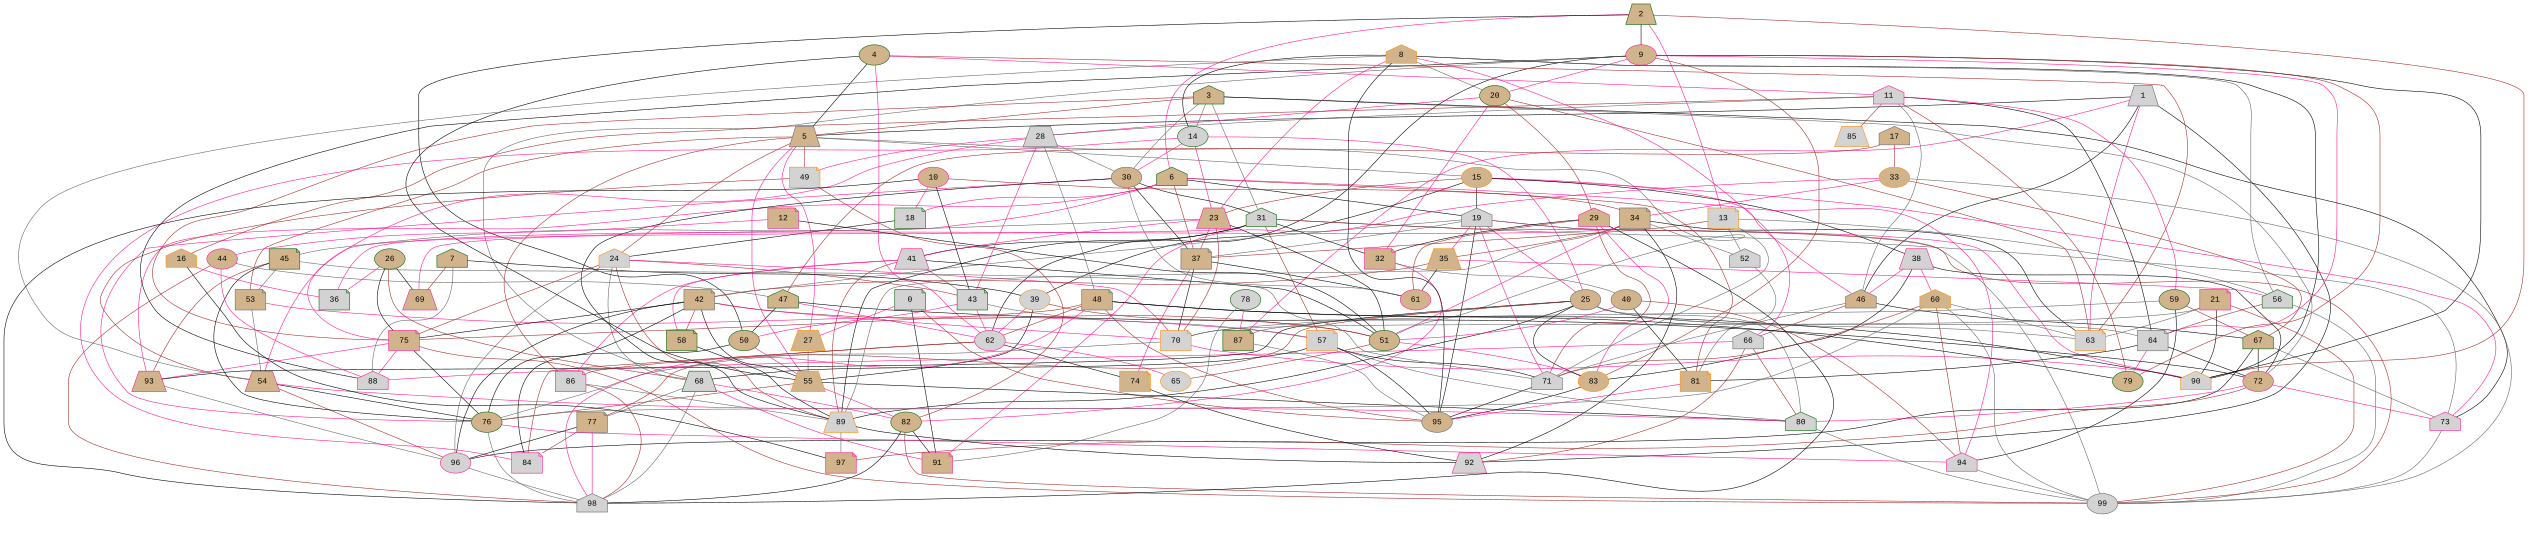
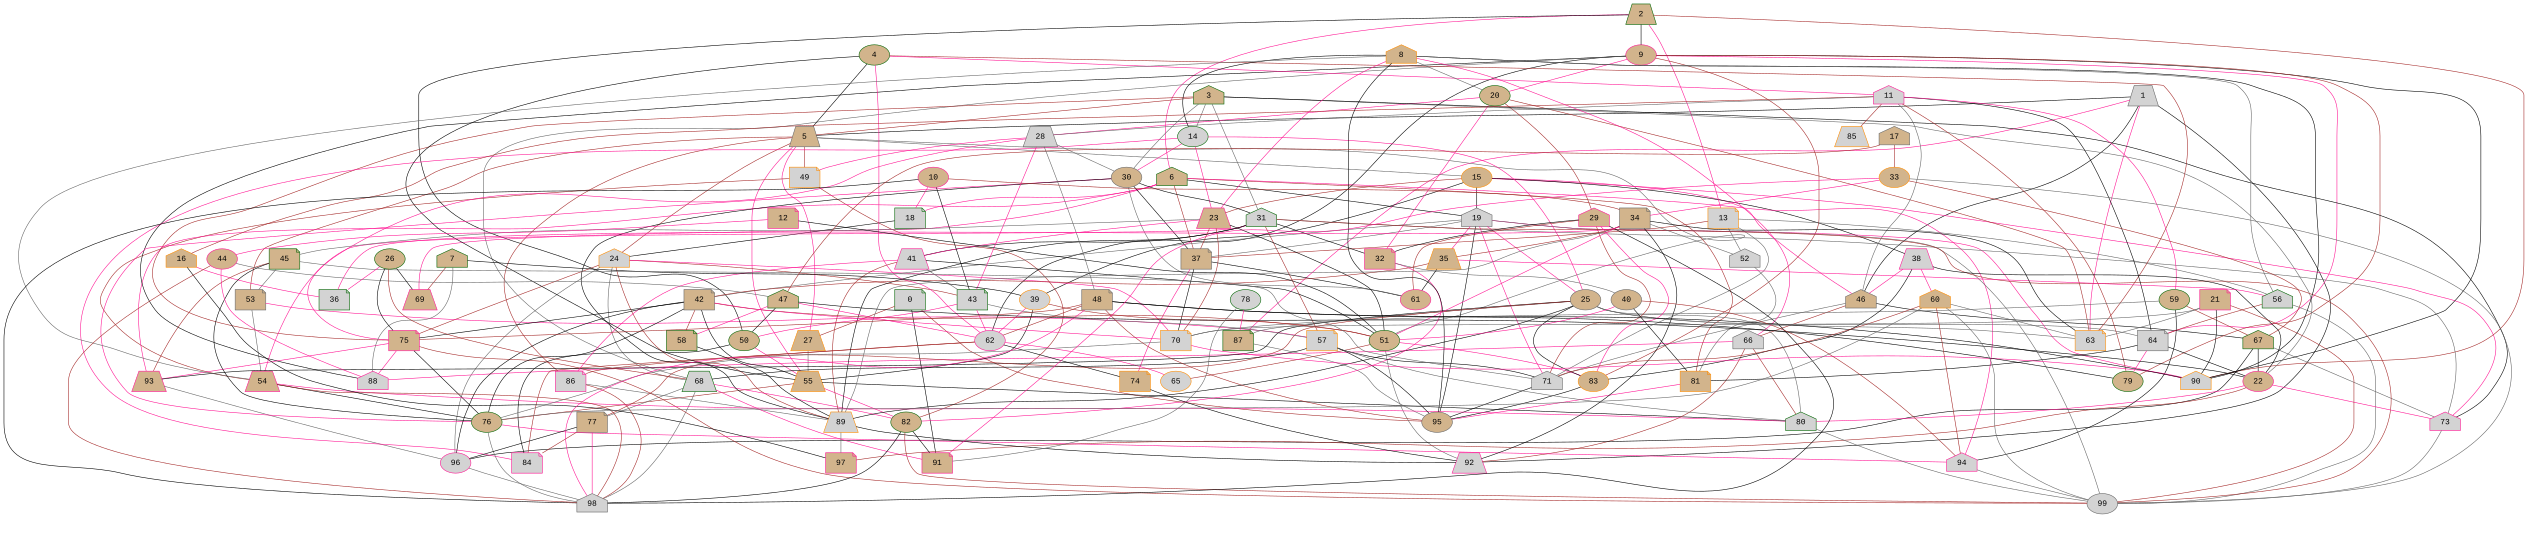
  strict graph {
    fontname="Liberation Mono"
    node [color=darkgreen fillcolor=tan fontname="Liberation Mono" shape=note style=filled]
    edge [color=black fontname="Liberation Mono" is_available=True prob=1.0]
    0 [fillcolor=lightgrey]
    27 [color=darkorange shape=trapezium]
    91 [color=deeppink]
    95 [color=gray40 shape=ellipse]
    55 [color=darkorange shape=trapezium]
    1 [color=gray40 fillcolor=lightgrey shape=trapezium]
    5 [color=gray40 shape=trapezium]
    46 [color=gray40 shape=house]
    63 [color=darkorange fillcolor=lightgrey]
    87
    92 [color=deeppink fillcolor=lightgrey shape=trapezium]
    15 [color=darkorange shape=ellipse]
    24 [color=darkorange fillcolor=lightgrey shape=house]
    49 [color=darkorange fillcolor=lightgrey]
    51 [shape=ellipse]
    53 [color=gray40]
    86 [color=deeppink fillcolor=lightgrey]
    66 [color=gray40 fillcolor=lightgrey shape=house]
    71 [color=gray40 fillcolor=lightgrey shape=house]
    67 [shape=house]
    2 [shape=trapezium]
    6 [shape=house]
    9 [color=deeppink shape=ellipse]
    13 [color=darkorange fillcolor=lightgrey]
    50 [shape=ellipse]
    90 [color=darkorange fillcolor=lightgrey shape=house]
    18 [fillcolor=lightgrey]
    19 [color=gray40 fillcolor=lightgrey shape=house]
    37 [color=gray40]
    69 [color=deeppink shape=trapezium]
    81 [color=darkorange]
    93 [color=deeppink shape=trapezium]
    94 [color=deeppink fillcolor=lightgrey shape=house]
    62 [color=deeppink fillcolor=lightgrey shape=ellipse]
    88 [color=deeppink fillcolor=lightgrey shape=house]
    20 [shape=ellipse]
    64 [color=gray40 fillcolor=lightgrey]
    68 [fillcolor=lightgrey shape=trapezium]
    79 [shape=ellipse]
    83 [color=darkorange shape=ellipse]
    56 [fillcolor=lightgrey shape=house]
    52 [color=gray40 fillcolor=lightgrey shape=house]
    84 [color=deeppink fillcolor=lightgrey]
    3 [shape=house]
    14 [fillcolor=lightgrey shape=ellipse]
    30 [color=gray40 shape=ellipse]
    31 [fillcolor=lightgrey shape=house]
-   72 [color=deeppink shape=ellipse]
+   72 [color=deeppink shape=ellipse label=22]
    73 [color=deeppink fillcolor=lightgrey shape=house]
    75 [color=deeppink]
    23 [color=deeppink shape=trapezium]
    25 [color=gray40 shape=ellipse]
    76 [shape=ellipse]
    89 [color=darkorange fillcolor=lightgrey shape=trapezium]
    61 [color=deeppink shape=ellipse]
    54 [color=deeppink shape=trapezium]
    99 [color=gray40 fillcolor=lightgrey shape=ellipse]
    32 [color=deeppink]
    41 [color=deeppink fillcolor=lightgrey shape=trapezium]
    57 [color=darkorange fillcolor=lightgrey]
    97 [color=deeppink]
    80 [fillcolor=lightgrey shape=house]
    4 [shape=ellipse]
    11 [color=deeppink fillcolor=lightgrey shape=house]
    16 [color=darkorange shape=house]
    28 [color=gray40 fillcolor=lightgrey shape=trapezium]
    59 [shape=ellipse]
    85 [color=darkorange fillcolor=lightgrey shape=trapezium]
    82 [shape=ellipse]
    74 [color=darkorange]
    65 [color=darkorange fillcolor=lightgrey shape=ellipse]
    39 [color=darkorange fillcolor=lightgrey shape=ellipse]
    38 [color=deeppink fillcolor=lightgrey shape=trapezium]
    43 [fillcolor=lightgrey]
    70 [color=darkorange fillcolor=lightgrey]
    96 [color=deeppink fillcolor=lightgrey shape=ellipse]
    98 [color=gray40 fillcolor=lightgrey shape=house]
    35 [color=darkorange shape=trapezium]
    42 [color=gray40]
    7 [shape=house]
    8 [color=darkorange shape=house]
    29 [color=deeppink shape=house]
    45
    77 [color=gray40]
    10 [color=deeppink shape=ellipse]
    34 [color=gray40]
    36 [fillcolor=lightgrey]
    48 [color=gray40]
    12 [color=deeppink]
    44 [color=deeppink shape=ellipse]
    47 [shape=house]
    60 [color=darkorange shape=house]
    17 [color=gray40 shape=house]
    33 [color=darkorange shape=ellipse]
    58
    40 [color=gray40 shape=ellipse]
    21 [color=deeppink]
    26 [shape=ellipse]
    78 [fillcolor=lightgrey shape=ellipse]
-   0 -- 27 [color=deeppink prob=0.611656732273]
+   0 -- 27 [color=brown prob=0.611656732273]
    0 -- 91 [prob=0.41420475131]
    0 -- 95 [color=brown]
    27 -- 55 [color=gray40 prob=0.335944205089]
    55 -- 76 [color=brown prob=0.440730409071]
    55 -- 80 [prob=0.936539452546]
    55 -- 82 [color=deeppink prob=0.251547827082]
    1 -- 5 [prob=0.565271272864]
    1 -- 46 [prob=0.472119524658]
    1 -- 63 [color=deeppink]
    1 -- 87 [color=deeppink]
    1 -- 92
    5 -- 27 [color=deeppink]
    5 -- 55 [color=deeppink prob=0.596540041532]
    5 -- 15 [color=gray40 prob=0.4642040593]
    5 -- 24 [color=brown]
    5 -- 49 [color=brown prob=0.703954260517]
    5 -- 51 [color=gray40 prob=0.378301794218]
    5 -- 53 [color=brown prob=0.0343853585185]
    5 -- 86 [color=brown prob=0.651906783212]
    46 -- 66 [color=brown prob=0.475735328969]
    46 -- 71 [color=gray40 prob=0.261170292103]
    46 -- 67 [prob=0.950973578572]
    87 -- 95 [color=gray40]
    15 -- 46 [color=deeppink prob=0.401922483248]
    15 -- 19
    15 -- 73 [color=deeppink prob=0.388909955905]
    15 -- 23 [color=brown prob=0.581884212037]
    15 -- 39 [prob=0.260788598552]
    15 -- 38
    24 -- 68 [color=gray40]
    24 -- 75 [color=brown prob=0.403419141251]
    24 -- 89 [color=brown]
    24 -- 43 [color=brown prob=0.521167986704]
    24 -- 70 [color=deeppink prob=0.701849445592]
    24 -- 96 [color=gray40 prob=0.835147652301]
    49 -- 54 [color=brown prob=0.491853063945]
    49 -- 82 [color=brown]
+   51 -- 92 [color=gray40 prob=0.959652482222]
    51 -- 83 [color=deeppink prob=0.628013254189]
    51 -- 65 [color=brown prob=0.638983646157]
    53 -- 54 [color=gray40]
    53 -- 57 [color=deeppink prob=0.849047477978]
    86 -- 89 [color=gray40]
    86 -- 98 [color=brown]
    66 -- 92 [color=brown]
    66 -- 88 [color=deeppink prob=0.65630998922]
    66 -- 80 [color=brown prob=0.352612375074]
    71 -- 95 [prob=0.763477030317]
    67 -- 72 [prob=0.79703552089]
    67 -- 73 [color=gray40]
    67 -- 96
    2 -- 6 [color=deeppink prob=0.595642002507]
    2 -- 9 [prob=0.0473335465067]
    2 -- 13 [color=deeppink prob=0.0644764363383]
    2 -- 50 [prob=0.203023996482]
    2 -- 90 [color=brown prob=0.273250091976]
    6 -- 18 [color=deeppink prob=0.89649693934]
    6 -- 19
    6 -- 37 [color=brown]
    6 -- 69 [color=deeppink prob=0.813337026307]
    6 -- 81 [color=brown prob=0.94484508096]
    6 -- 93 [color=deeppink prob=0.195329368678]
    6 -- 94 [color=deeppink]
    9 -- 90
    9 -- 62 [prob=0.243282107372]
    9 -- 88 [prob=0.172701774181]
    9 -- 20 [color=deeppink prob=0.27439497775]
    9 -- 64 [color=deeppink prob=0.0519188215976]
    9 -- 68 [color=gray40]
    9 -- 79 [color=brown prob=0.184662430774]
    9 -- 83 [color=brown prob=0.200169876554]
    13 -- 71 [color=gray40]
    13 -- 37 [color=brown prob=0.814964172114]
    13 -- 56 [color=gray40 prob=0.62980286727]
    13 -- 52 [color=gray40 prob=0.594275799583]
    50 -- 55 [color=deeppink]
    50 -- 84
    18 -- 24 [prob=0.24913493121]
    19 -- 95 [prob=0.641366133486]
    19 -- 71 [color=deeppink prob=0.639578111537]
    19 -- 90 [color=deeppink prob=0.779661933335]
    19 -- 37 [color=gray40 prob=0.808477637902]
    19 -- 25 [color=deeppink prob=0.399605579053]
    19 -- 99 [color=gray40]
    19 -- 35 [color=deeppink]
    19 -- 42 [color=gray40 prob=0.933663155232]
    37 -- 61
    37 -- 74 [color=deeppink prob=0.504067975118]
    37 -- 70
    81 -- 95 [color=deeppink prob=0.448844659582]
    93 -- 96 [color=gray40 prob=0.379979609373]
    94 -- 99 [color=gray40]
    62 -- 86 [color=brown prob=0.675732792415]
    62 -- 84 [color=brown prob=0.981752568657]
    62 -- 74 [prob=0.0382810852731]
    62 -- 65 [color=deeppink prob=0.457117920268]
    20 -- 63 [color=brown prob=0.483588324895]
    20 -- 32 [color=deeppink prob=0.861935012716]
    20 -- 28 [color=deeppink prob=0.0625932146424]
    20 -- 29 [color=brown prob=0.814846292062]
    64 -- 81 [prob=0.983113887618]
    64 -- 79 [color=deeppink prob=0.632764388704]
    64 -- 72 [prob=0.645617533181]
    68 -- 91 [color=deeppink prob=0.759942723381]
    68 -- 82 [color=deeppink prob=0.560837425752]
    68 -- 98 [color=gray40 prob=0.0905794426231]
    68 -- 77 [color=gray40 prob=0.915368365436]
    83 -- 95
    56 -- 64 [color=brown prob=0.271585312207]
    56 -- 99 [color=gray40 prob=0.518534486914]
    52 -- 81 [color=gray40 prob=0.790243308769]
    3 -- 5 [color=brown prob=0.790050550287]
    3 -- 14 [color=gray40 prob=0.550578988872]
    3 -- 30 [color=gray40 prob=0.531191099236]
    3 -- 31 [color=gray40 prob=0.799615152226]
    3 -- 72 [color=gray40 prob=0.557404545573]
    3 -- 73 [prob=0.553125796433]
    3 -- 75 [color=brown prob=0.00632243289046]
    14 -- 84 [color=deeppink]
    14 -- 30 [color=deeppink prob=0.741984235948]
    14 -- 23 [color=deeppink]
    14 -- 25 [color=deeppink prob=0.324262843028]
    30 -- 37 [prob=0.564924055462]
    30 -- 31 [prob=0.723450706967]
    30 -- 76 [color=deeppink prob=0.307144252002]
    30 -- 89 [prob=0.830685640496]
    30 -- 61 [color=gray40 prob=0.99420856409]
    31 -- 73 [color=gray40 prob=0.63970356032]
    31 -- 89
    31 -- 54 [color=deeppink]
    31 -- 99 [color=brown prob=0.113149644452]
    31 -- 32 [prob=0.44865389572]
    31 -- 41
    31 -- 57 [color=brown prob=0.360976940137]
    72 -- 73 [color=deeppink prob=0.221488105774]
    72 -- 97 [color=brown]
    72 -- 80 [color=deeppink]
    73 -- 99 [color=gray40 prob=0.248216228387]
    75 -- 93 [color=deeppink]
    75 -- 88 [color=deeppink prob=0.41368905914]
    75 -- 76 [prob=0.603034360009]
    75 -- 99 [color=brown prob=0.694292048095]
    23 -- 51 [prob=0.672688651496]
    23 -- 37 [color=brown]
    23 -- 41 [color=deeppink prob=0.710720770494]
    23 -- 70 [color=brown prob=0.756347935857]
    23 -- 45 [color=gray40]
    25 -- 63 [color=gray40 prob=0.197903913965]
    25 -- 87 [color=gray40 prob=0.800389728871]
    25 -- 93 [prob=0.819669825435]
    25 -- 64 [color=gray40 prob=0.00117387512427]
    25 -- 83 [prob=0.694436174673]
    25 -- 89 [prob=0.335489912167]
    25 -- 80 [color=gray40]
    25 -- 77 [color=brown prob=0.57600803672]
    76 -- 94 [color=deeppink prob=0.234669497236]
    76 -- 98 [color=gray40 prob=0.486952734003]
    89 -- 92
    89 -- 97 [color=gray40 prob=0.154861635706]
    54 -- 76 [prob=0.484350645338]
    54 -- 80 [color=deeppink]
-   54 -- 96 [color=brown prob=0.777053591783]
+   54 -- 98 [color=brown prob=0.777053591783]
    32 -- 82 [color=deeppink prob=0.58397882616]
    32 -- 40 [color=gray40 prob=0.439359760853]
    41 -- 51 [prob=0.356374383635]
    41 -- 86 [color=deeppink]
    41 -- 89 [color=brown prob=0.541888109837]
    41 -- 43 [color=gray40 prob=0.0644532596886]
-   41 -- 58 [color=deeppink prob=0.259378625334]
+   47 -- 58 [color=deeppink prob=0.259378625334]
    57 -- 95 [prob=0.65661218793]
    57 -- 71 [prob=0.722460192333]
    57 -- 68 [prob=0.757374465157]
    57 -- 80 [color=gray40 prob=0.481648746354]
    80 -- 99 [color=gray40 prob=0.377155541384]
    4 -- 55 [prob=0.694887569852]
    4 -- 5
    4 -- 63 [color=brown prob=0.784006698405]
    4 -- 62 [color=deeppink]
    4 -- 11 [color=deeppink prob=0.184718704043]
    11 -- 46 [color=gray40 prob=0.889422216972]
    11 -- 64 [prob=0.233107842338]
    11 -- 79 [color=brown prob=0.916970573827]
    11 -- 16 [color=brown prob=0.412636652665]
    11 -- 28 [color=gray40 prob=0.120952376389]
    11 -- 59 [color=deeppink prob=0.373137142827]
    11 -- 85 [color=brown]
    16 -- 97 [prob=0.257410902629]
    16 -- 36 [color=deeppink prob=0.407078916098]
    28 -- 49 [color=deeppink prob=0.511417638209]
    28 -- 30 [color=gray40 prob=0.710596582823]
    28 -- 75 [color=deeppink]
    28 -- 43 [color=deeppink prob=0.343686081413]
    28 -- 48 [color=gray40 prob=0.370812285974]
    59 -- 67 [color=brown prob=0.132512074874]
    59 -- 94 [prob=0.566647823353]
    59 -- 70 [color=gray40 prob=0.315887042088]
    82 -- 91
    82 -- 99 [color=brown prob=0.0701781043492]
    82 -- 98 [prob=0.236294344053]
    74 -- 92 [prob=0.38143601586]
    39 -- 55 [prob=0.190515521181]
    39 -- 51 [color=brown]
    39 -- 62 [color=deeppink prob=0.942616241281]
    38 -- 46 [color=deeppink prob=0.910434446726]
    38 -- 83
    38 -- 72
    38 -- 60 [color=deeppink]
    43 -- 50 [color=deeppink]
    43 -- 62 [color=deeppink prob=0.633920454249]
    43 -- 57 [color=gray40 prob=0.425020896505]
    70 -- 90 [color=deeppink prob=0.274977291319]
    70 -- 76 [color=gray40 prob=0.0237518973928]
    96 -- 98 [color=gray40 prob=0.428400720302]
    35 -- 56 [color=deeppink]
    35 -- 61 [prob=0.464081588213]
    35 -- 42 [color=brown prob=0.42373801553]
    42 -- 55 [prob=0.748419044227]
    42 -- 51 [color=brown prob=0.863434757024]
    42 -- 75 [prob=0.323394082284]
    42 -- 76 [prob=0.891410143165]
    42 -- 70 [color=deeppink prob=0.296775554753]
    42 -- 96 [prob=0.58794993843]
    42 -- 58 [color=brown prob=0.860337638303]
    7 -- 69 [color=brown]
    7 -- 88 [color=gray40 prob=0.378488128018]
    7 -- 39 [prob=0.363334098112]
    8 -- 95 [prob=0.158620191425]
    8 -- 66 [color=deeppink prob=0.115945266592]
    8 -- 90 [prob=0.0243035255218]
    8 -- 20 [color=gray40]
    8 -- 56 [color=gray40]
    8 -- 14 [prob=0.839241433489]
    8 -- 23 [color=deeppink prob=0.434299487161]
    8 -- 54 [color=gray40]
    29 -- 71 [color=brown]
    29 -- 83 [color=deeppink prob=0.60609105127]
    29 -- 61 [color=brown prob=0.951884995842]
    29 -- 32
    29 -- 98 [prob=0.0577707721914]
    45 -- 53 [color=gray40 prob=0.0518523284812]
    45 -- 71 [color=gray40 prob=0.488904607208]
    45 -- 93 [color=brown prob=0.837048579183]
    45 -- 76 [prob=0.749948046387]
    77 -- 84 [color=brown prob=0.609736671638]
    77 -- 96 [prob=0.65266597649]
    77 -- 98 [color=deeppink prob=0.861392083409]
    10 -- 18 [color=deeppink prob=0.570777504422]
    10 -- 43 [prob=0.970345721071]
    10 -- 98 [prob=0.228195827839]
    10 -- 34 [color=brown]
    34 -- 63 [prob=0.0702305852375]
    34 -- 92 [prob=0.902516824454]
    34 -- 51 [color=deeppink prob=0.687656916848]
    34 -- 52 [color=gray40 prob=0.401811717704]
    34 -- 89 [color=gray40 prob=0.507163190812]
    34 -- 35 [color=brown prob=0.776846284697]
    34 -- 36 [color=deeppink]
    48 -- 95 [color=brown prob=0.510076049085]
    48 -- 90 [prob=0.948126859668]
    48 -- 62 [color=brown prob=0.00567380714462]
    48 -- 79 [prob=0.274279437796]
    48 -- 75 [color=brown prob=0.5482198639]
    48 -- 98 [color=deeppink prob=0.728860936329]
    12 -- 51
    12 -- 44 [color=deeppink prob=0.588149838412]
    44 -- 88 [color=deeppink]
    44 -- 98 [color=brown]
    44 -- 47 [color=gray40 prob=0.19954829171]
    47 -- 50 [prob=0.0830560230523]
    47 -- 62 [color=deeppink prob=0.499678019544]
    47 -- 72 [prob=0.278841320071]
    60 -- 63 [color=gray40 prob=0.327687262874]
    60 -- 71 [color=brown prob=0.056560377616]
    60 -- 94 [color=brown]
    60 -- 76 [color=gray40 prob=0.598852807474]
    60 -- 99 [color=gray40]
    17 -- 47 [color=brown prob=0.995119272751]
    17 -- 33 [color=brown prob=0.579917462514]
    33 -- 91 [color=deeppink prob=0.406200851616]
    33 -- 67 [color=brown prob=0.468032813625]
    33 -- 99 [color=gray40 prob=0.0415793173663]
    33 -- 34 [color=deeppink]
    58 -- 89 [prob=0.0620888731373]
    40 -- 51 [color=deeppink]
    40 -- 81
    40 -- 94 [color=brown]
    21 -- 63 [color=gray40 prob=0.195398954985]
    21 -- 90 [prob=0.349846077585]
    21 -- 99 [color=brown]
    21 -- 70 [color=gray40 prob=0.315858838953]
    26 -- 69
    26 -- 68 [color=brown prob=0.276567002374]
    26 -- 75 [prob=0.710716302423]
    26 -- 36 [color=deeppink]
    78 -- 91 [color=gray40 prob=0.0011224578768]
    78 -- 87 [color=deeppink prob=0.308546455923]
  }
